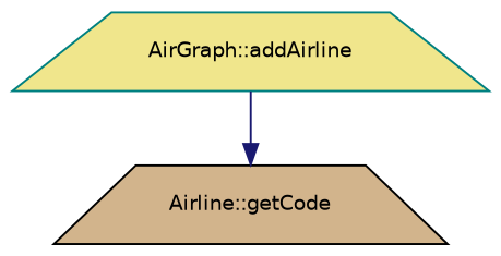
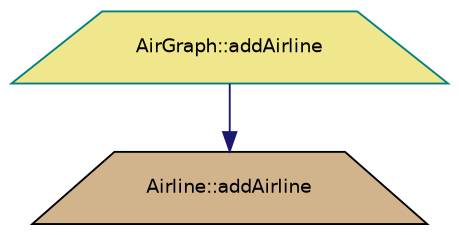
  digraph {
    rankdir=TB
    node [fontname=Helvetica fontsize=10 shape=trapezium style=filled]
    n1 [color=teal fillcolor=khaki fontcolor=black height=0.2 label="AirGraph::addAirline" width=0.4]
-   n2 [color=black fillcolor=tan height=0.2 label="Airline::getCode" width=0.4]
+   n2 [color=black fillcolor=tan height=0.2 label="Airline::addAirline" width=0.4]
    n1 -> n2 [color=midnightblue fontname=Helvetica fontsize=10 labelfontname=Helvetica labelfontsize=10 style=solid]
  }
